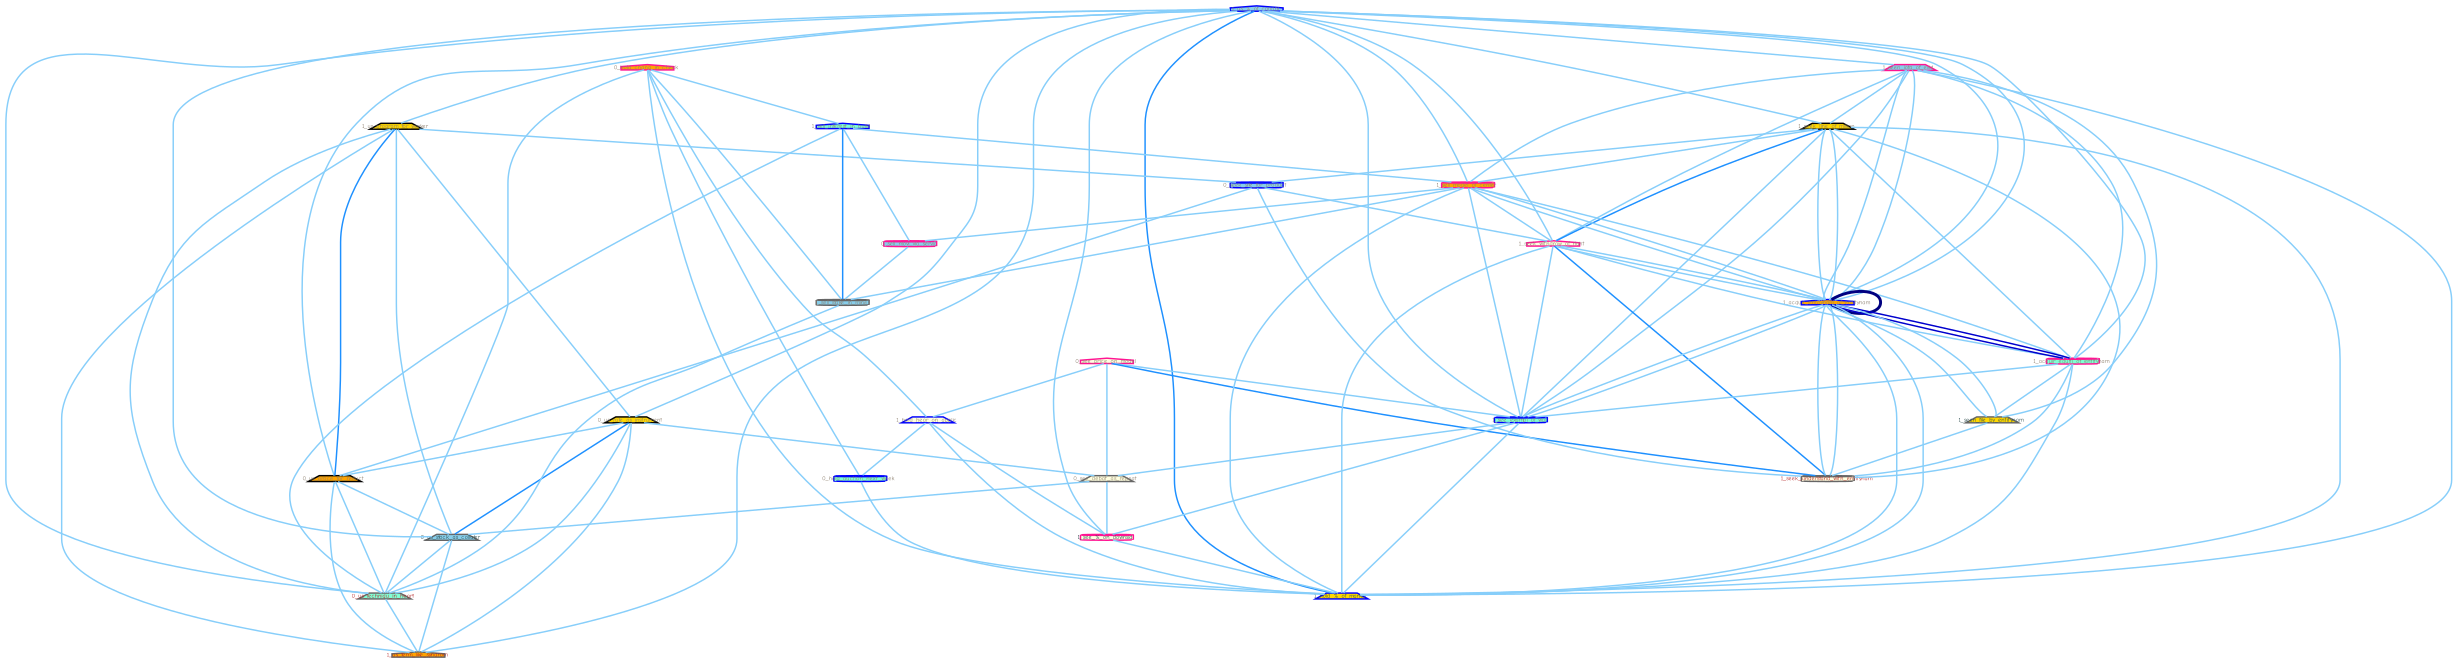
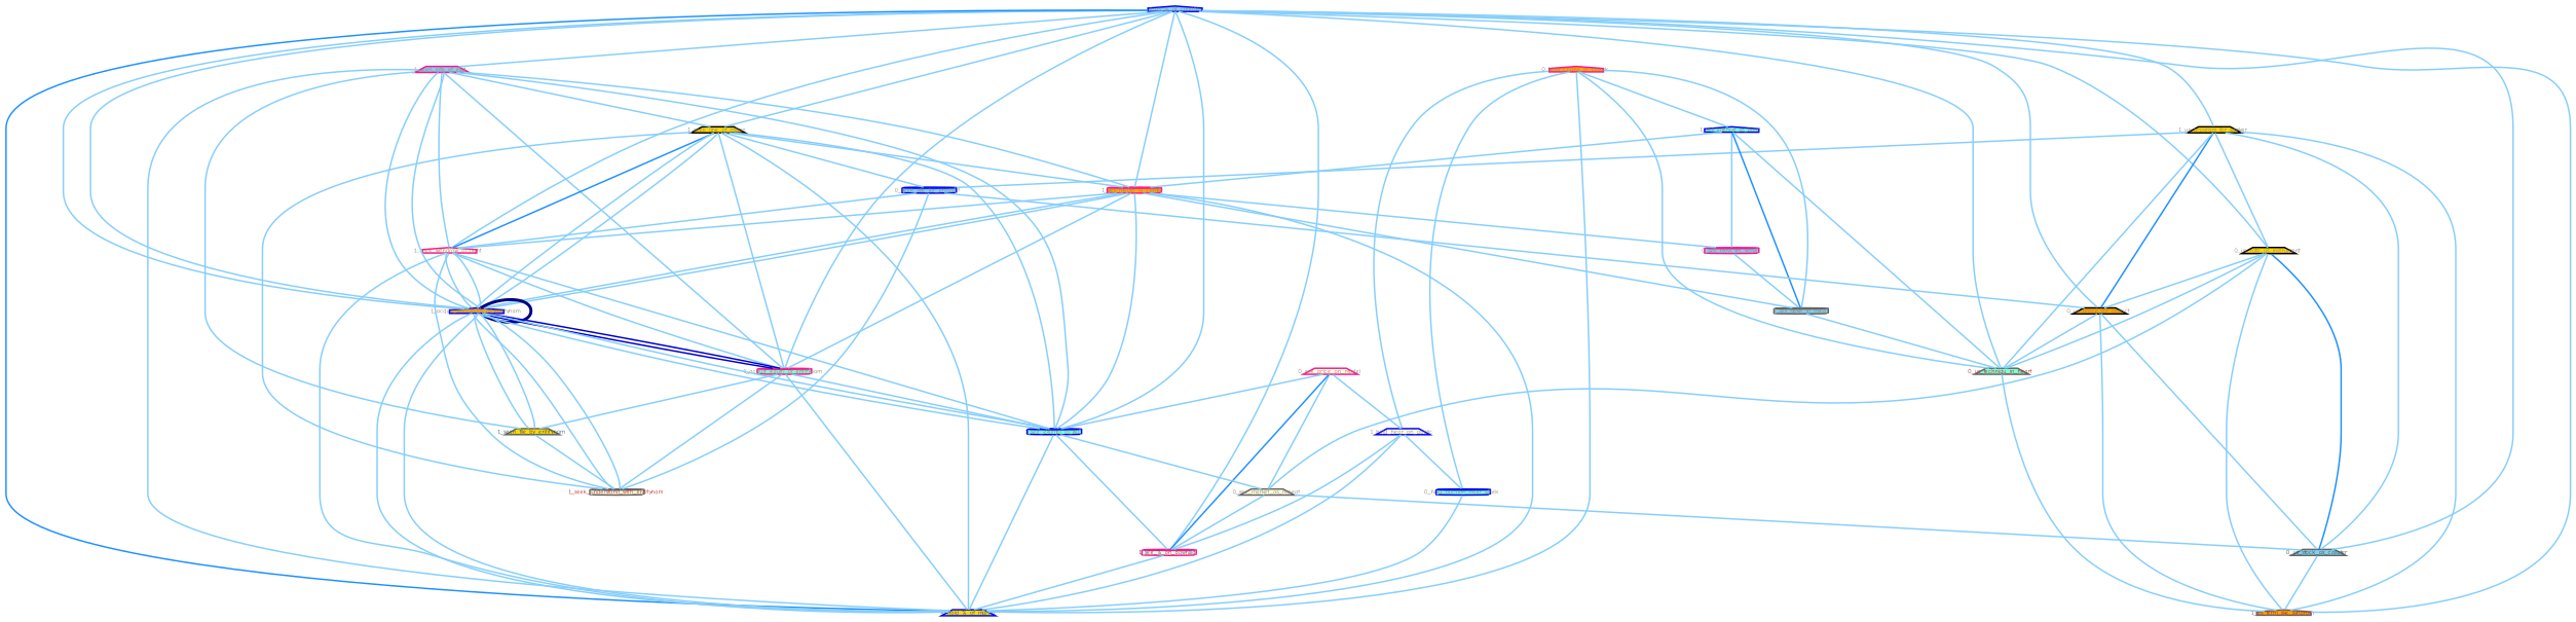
  graph {
    fontname="Comic Neue"
    node [color=deeppink fillcolor=skyblue fixedsize=true fontcolor="#8b7d6b" fontname="Comic Neue" fontsize=4 shape=trapezium style=filled]
    edge [color="#87cefa" fontname="Comic Neue" w=1]
    "0_hold_chang_in_check " [fillcolor=orange height=.06 shape=house width=.5]
    "1_us_%_of_capabl " [color=blue height=.06 shape=house width=.5]
    "1_us_program_for_worker " [color=black fillcolor=gold height=.06 width=.5]
-   "0_see_price_on_model " [fillcolor=lightyellow height=.06 shape=house width=.5]
+   "0_see_price_on_model " [fillcolor=lightyellow height=.06 width=.5]
    "1_sell_interest_in_build " [color=blue fillcolor=aquamarine height=.06 shape=house width=.5]
    "1_seen_iota_of_evid " [height=.06 width=.5]
    "1_seek_line_of_million " [color=black fillcolor=gold height=.06 width=.5]
    "1_sell_model_of_center " [fillcolor=orange height=.06 shape=cylinder width=.5]
    "1_hold_hear_on_applic " [color=blue fillcolor=lightyellow height=.06 width=.5]
    "0_seek_site_for_product " [color=blue height=.06 shape=cylinder width=.5]
    "0_hold_auction_next_week " [color=blue fillcolor=aquamarine height=.06 shape=cylinder width=.5]
    "0_sell_movi_via_servic " [height=.06 shape=cylinder width=.5]
    "0_us_rate_as_instrument " [color=black fillcolor=gold height=.06 width=.5]
    "1_seek_withdraw_of_right " [fillcolor=lightyellow height=.06 shape=house width=.5]
    "1_sell_stake_in_mine " [color=gray40 height=.06 shape=cylinder width=.5]
    "1_acquir_entitynam_of_entitynam " [color=blue fillcolor=orange height=.06 shape=house width=.5]
    "0_us_proce_for_reduct " [color=black fillcolor=orange height=.06 width=.5]
    "1_acquir_equiti_of_entitynam " [fillcolor=aquamarine height=.06 shape=cylinder width=.5]
    "1_see_exampl_of_wai " [color=blue fillcolor=aquamarine height=.06 shape=cylinder width=.5]
-   "0_see_debat_as_repeat " [color=gray40 fillcolor=lightyellow height=.06 width=.5]
+   "0_see_debat_as_repeat " [color=gray40 fillcolor=lightyellow height=.06 width=.5 label="0_see_market_as_repeat"]
    "0_us_techniqu_in_heart " [color=gray40 fillcolor=aquamarine fontcolor="#b22222" height=.06 width=.5]
    "1_us_term_like_syndrom " [color=gray40 fillcolor=orange fontcolor="#b22222" height=.06 shape=house width=.5]
-   "1_hold_%_of_market " [color=blue fillcolor=gold fontcolor="#2f4f4f" height=.06 width=.5]
+   "1_hold_%_of_market " [color=blue fillcolor=gold fontcolor="#2f4f4f" height=.06 width=.5 label="4_hold_%_of_market"]
    "0_us_stock_as_collater " [color=gray40 fontcolor="#2f4f4f" height=.06 width=.5]
    "1_see_%_on_downsid " [fillcolor=lightyellow fontcolor="#2f4f4f" height=.06 shape=cylinder width=.5]
    "1_seen_file_by_entitynam " [color=gray40 fillcolor=gold fontcolor="#2f4f4f" height=.06 width=.5]
    "1_seek_understand_with_entitynam " [color=gray40 fillcolor=lightyellow fontcolor="#b22222" height=.06 shape=cylinder width=.5]
    subgraph sub_1 {
      "0_hold_chang_in_check "
      "1_us_%_of_capabl "
      "1_us_program_for_worker "
      "0_see_price_on_model "
      "1_sell_interest_in_build "
      "1_seen_iota_of_evid "
      "1_seek_line_of_million "
      "1_sell_model_of_center "
      "1_hold_hear_on_applic "
      "0_seek_site_for_product "
      "0_hold_auction_next_week "
      "0_sell_movi_via_servic "
      "0_us_rate_as_instrument "
      "1_seek_withdraw_of_right "
      "1_sell_stake_in_mine "
      "1_acquir_entitynam_of_entitynam "
      "0_us_proce_for_reduct "
      "1_acquir_equiti_of_entitynam "
      "1_see_exampl_of_wai "
      "0_see_debat_as_repeat "
    }
    subgraph sub_2 {
      "0_us_techniqu_in_heart "
      "1_us_term_like_syndrom "
    }
    "0_hold_chang_in_check " -- "1_sell_interest_in_build "
    "0_hold_chang_in_check " -- "1_hold_hear_on_applic "
    "0_hold_chang_in_check " -- "0_hold_auction_next_week "
    "0_hold_chang_in_check " -- "1_sell_stake_in_mine "
    "0_hold_chang_in_check " -- "0_us_techniqu_in_heart "
    "0_hold_chang_in_check " -- "1_hold_%_of_market "
    "1_us_%_of_capabl " -- "1_us_program_for_worker "
    "1_us_%_of_capabl " -- "1_seen_iota_of_evid "
    "1_us_%_of_capabl " -- "1_seek_line_of_million "
    "1_us_%_of_capabl " -- "1_sell_model_of_center "
    "1_us_%_of_capabl " -- "0_us_rate_as_instrument "
    "1_us_%_of_capabl " -- "1_seek_withdraw_of_right "
    "1_us_%_of_capabl " -- "1_acquir_entitynam_of_entitynam "
    "1_us_%_of_capabl " -- "1_acquir_entitynam_of_entitynam "
    "1_us_%_of_capabl " -- "0_us_proce_for_reduct "
    "1_us_%_of_capabl " -- "1_acquir_equiti_of_entitynam "
    "1_us_%_of_capabl " -- "1_see_exampl_of_wai "
    "1_us_%_of_capabl " -- "0_us_techniqu_in_heart "
    "1_us_%_of_capabl " -- "1_us_term_like_syndrom "
    "1_us_%_of_capabl " -- "1_hold_%_of_market " [color="#1e90ff" w=2]
    "1_us_%_of_capabl " -- "0_us_stock_as_collater "
    "1_us_%_of_capabl " -- "1_see_%_on_downsid "
    "1_us_program_for_worker " -- "0_seek_site_for_product "
    "1_us_program_for_worker " -- "0_us_rate_as_instrument "
    "1_us_program_for_worker " -- "0_us_proce_for_reduct " [color="#1e90ff" w=2]
    "1_us_program_for_worker " -- "0_us_techniqu_in_heart "
    "1_us_program_for_worker " -- "1_us_term_like_syndrom "
    "1_us_program_for_worker " -- "0_us_stock_as_collater "
    "0_see_price_on_model " -- "1_hold_hear_on_applic "
    "0_see_price_on_model " -- "1_see_exampl_of_wai "
    "0_see_price_on_model " -- "0_see_debat_as_repeat "
-   "0_see_price_on_model " -- "1_seek_understand_with_entitynam " [color="#1e90ff" w=2]
+   "0_see_price_on_model " -- "1_see_%_on_downsid " [color="#1e90ff" w=2]
    "1_sell_interest_in_build " -- "1_sell_model_of_center "
    "1_sell_interest_in_build " -- "0_sell_movi_via_servic "
    "1_sell_interest_in_build " -- "1_sell_stake_in_mine " [color="#1e90ff" w=2]
    "1_sell_interest_in_build " -- "0_us_techniqu_in_heart "
    "1_seen_iota_of_evid " -- "1_seek_line_of_million "
    "1_seen_iota_of_evid " -- "1_sell_model_of_center "
    "1_seen_iota_of_evid " -- "1_seek_withdraw_of_right "
    "1_seen_iota_of_evid " -- "1_acquir_entitynam_of_entitynam "
    "1_seen_iota_of_evid " -- "1_acquir_entitynam_of_entitynam "
    "1_seen_iota_of_evid " -- "1_acquir_equiti_of_entitynam "
    "1_seen_iota_of_evid " -- "1_see_exampl_of_wai "
    "1_seen_iota_of_evid " -- "1_hold_%_of_market "
    "1_seen_iota_of_evid " -- "1_seen_file_by_entitynam "
    "1_seek_line_of_million " -- "1_sell_model_of_center "
    "1_seek_line_of_million " -- "0_seek_site_for_product "
    "1_seek_line_of_million " -- "1_seek_withdraw_of_right " [color="#1e90ff" w=2]
    "1_seek_line_of_million " -- "1_acquir_entitynam_of_entitynam "
    "1_seek_line_of_million " -- "1_acquir_entitynam_of_entitynam "
    "1_seek_line_of_million " -- "1_acquir_equiti_of_entitynam "
    "1_seek_line_of_million " -- "1_see_exampl_of_wai "
    "1_seek_line_of_million " -- "1_hold_%_of_market "
    "1_seek_line_of_million " -- "1_seek_understand_with_entitynam "
    "1_sell_model_of_center " -- "0_sell_movi_via_servic "
    "1_sell_model_of_center " -- "1_seek_withdraw_of_right "
    "1_sell_model_of_center " -- "1_sell_stake_in_mine "
    "1_sell_model_of_center " -- "1_acquir_entitynam_of_entitynam "
    "1_sell_model_of_center " -- "1_acquir_entitynam_of_entitynam "
    "1_sell_model_of_center " -- "1_acquir_equiti_of_entitynam "
    "1_sell_model_of_center " -- "1_see_exampl_of_wai "
    "1_sell_model_of_center " -- "1_hold_%_of_market "
    "1_hold_hear_on_applic " -- "0_hold_auction_next_week "
    "1_hold_hear_on_applic " -- "1_hold_%_of_market "
    "1_hold_hear_on_applic " -- "1_see_%_on_downsid "
    "0_seek_site_for_product " -- "1_seek_withdraw_of_right "
    "0_seek_site_for_product " -- "0_us_proce_for_reduct "
    "0_seek_site_for_product " -- "1_seek_understand_with_entitynam "
    "0_hold_auction_next_week " -- "1_hold_%_of_market "
    "0_sell_movi_via_servic " -- "1_sell_stake_in_mine "
    "0_us_rate_as_instrument " -- "0_us_proce_for_reduct "
    "0_us_rate_as_instrument " -- "0_see_debat_as_repeat "
    "0_us_rate_as_instrument " -- "0_us_techniqu_in_heart "
    "0_us_rate_as_instrument " -- "1_us_term_like_syndrom "
    "0_us_rate_as_instrument " -- "0_us_stock_as_collater " [color="#1e90ff" w=2]
    "1_seek_withdraw_of_right " -- "1_acquir_entitynam_of_entitynam "
    "1_seek_withdraw_of_right " -- "1_acquir_entitynam_of_entitynam "
    "1_seek_withdraw_of_right " -- "1_acquir_equiti_of_entitynam "
    "1_seek_withdraw_of_right " -- "1_see_exampl_of_wai "
    "1_seek_withdraw_of_right " -- "1_hold_%_of_market "
-   "1_seek_withdraw_of_right " -- "1_seek_understand_with_entitynam " [color="#1e90ff"]
+   "1_seek_withdraw_of_right " -- "1_seek_understand_with_entitynam "
    "1_sell_stake_in_mine " -- "0_us_techniqu_in_heart "
    "1_acquir_entitynam_of_entitynam " -- "1_acquir_entitynam_of_entitynam " [color="#000080" style=bold w=4]
    "1_acquir_entitynam_of_entitynam " -- "1_acquir_equiti_of_entitynam " [color="#0000cd" w=3]
    "1_acquir_entitynam_of_entitynam " -- "1_see_exampl_of_wai "
    "1_acquir_entitynam_of_entitynam " -- "1_hold_%_of_market "
    "1_acquir_entitynam_of_entitynam " -- "1_hold_%_of_market "
    "1_acquir_entitynam_of_entitynam " -- "1_seen_file_by_entitynam "
    "1_acquir_entitynam_of_entitynam " -- "1_seek_understand_with_entitynam "
    "0_us_proce_for_reduct " -- "0_us_techniqu_in_heart "
    "0_us_proce_for_reduct " -- "1_us_term_like_syndrom "
    "0_us_proce_for_reduct " -- "0_us_stock_as_collater "
    "1_acquir_equiti_of_entitynam " -- "1_acquir_entitynam_of_entitynam " [color="#0000cd" w=3]
    "1_acquir_equiti_of_entitynam " -- "1_see_exampl_of_wai "
    "1_acquir_equiti_of_entitynam " -- "1_hold_%_of_market "
    "1_acquir_equiti_of_entitynam " -- "1_seen_file_by_entitynam "
    "1_acquir_equiti_of_entitynam " -- "1_seek_understand_with_entitynam "
    "1_see_exampl_of_wai " -- "1_acquir_entitynam_of_entitynam "
    "1_see_exampl_of_wai " -- "0_see_debat_as_repeat "
    "1_see_exampl_of_wai " -- "1_hold_%_of_market "
    "1_see_exampl_of_wai " -- "1_see_%_on_downsid "
    "0_see_debat_as_repeat " -- "0_us_stock_as_collater "
    "0_see_debat_as_repeat " -- "1_see_%_on_downsid "
    "0_us_techniqu_in_heart " -- "1_us_term_like_syndrom "
-   "0_us_stock_as_collater " -- "0_us_techniqu_in_heart "
    "0_us_stock_as_collater " -- "1_us_term_like_syndrom "
    "1_see_%_on_downsid " -- "1_hold_%_of_market "
    "1_seen_file_by_entitynam " -- "1_acquir_entitynam_of_entitynam "
    "1_seen_file_by_entitynam " -- "1_seek_understand_with_entitynam "
    "1_seek_understand_with_entitynam " -- "1_acquir_entitynam_of_entitynam "
  }
